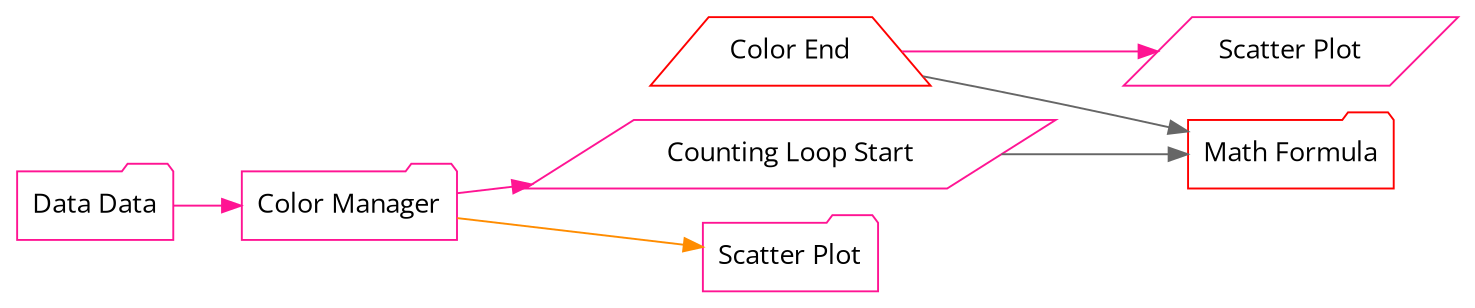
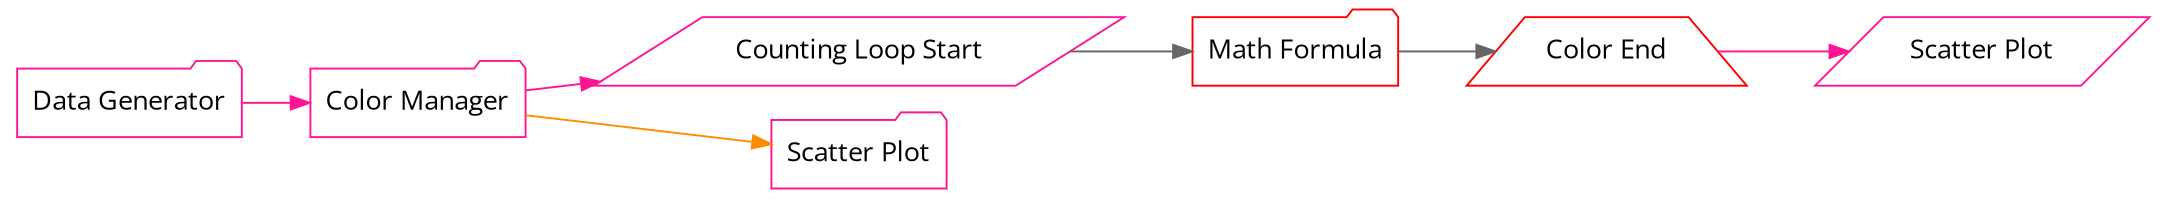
  digraph {
    fontname="Open Sans"
    rankdir=LR
    node [color=deeppink fontname="Open Sans" shape=folder]
    edge [color=deeppink fontname="Open Sans"]
    n1 [color=red label="Color End" shape=trapezium]
    n2 [label="Scatter Plot" shape=parallelogram]
    n3 [label="Counting Loop Start" shape=parallelogram]
    n4 [color=red label="Math Formula"]
    n5 [label="Color Manager"]
    n6 [label="Scatter Plot"]
-   n7 [label="Data Data"]
+   n7 [label="Data Generator"]
    n1 -> n2
    n3 -> n4 [color=gray40]
-   n1 -> n4 [color=gray40]
+   n4 -> n1 [color=gray40]
    n5 -> n3
    n5 -> n6 [color=darkorange]
    n7 -> n5
  }
